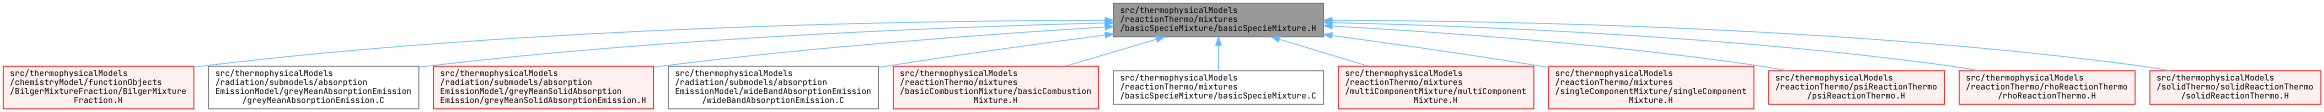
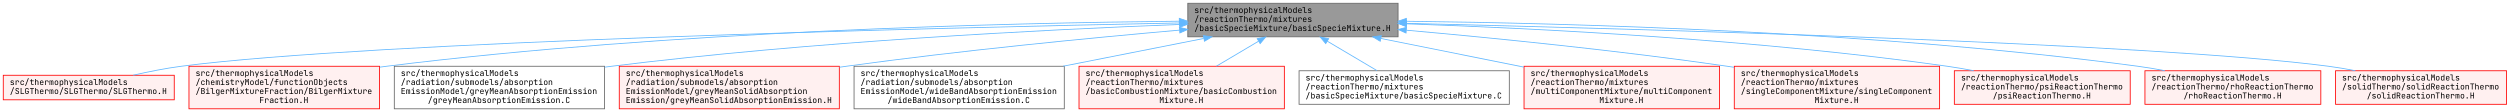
  digraph {
    fontname="JetBrains Mono"
    node [color=red fillcolor="#FFF0F0" fontname="JetBrains Mono" fontsize=10 shape=box style=filled]
    edge [color=steelblue1 dir=back fontname="JetBrains Mono" fontsize=10 labelfontname=Helvetica labelfontsize=10 style=solid]
    n1 [color=gray40 fillcolor=grey60 fontcolor=black height=0.2 label="src/thermophysicalModels\l/reactionThermo/mixtures\l/basicSpecieMixture/basicSpecieMixture.H" width=0.4]
+   n2 [height=0.2 label="src/thermophysicalModels\l/SLGThermo/SLGThermo/SLGThermo.H" width=0.4]
    n3 [height=0.2 label="src/thermophysicalModels\l/chemistryModel/functionObjects\l/BilgerMixtureFraction/BilgerMixture\lFraction.H" width=0.4]
    n4 [color=grey40 fillcolor=white height=0.2 label="src/thermophysicalModels\l/radiation/submodels/absorption\lEmissionModel/greyMeanAbsorptionEmission\l/greyMeanAbsorptionEmission.C" width=0.4]
    n5 [height=0.2 label="src/thermophysicalModels\l/radiation/submodels/absorption\lEmissionModel/greyMeanSolidAbsorption\lEmission/greyMeanSolidAbsorptionEmission.H" width=0.4]
    n6 [color=grey40 fillcolor=white height=0.2 label="src/thermophysicalModels\l/radiation/submodels/absorption\lEmissionModel/wideBandAbsorptionEmission\l/wideBandAbsorptionEmission.C" width=0.4]
    n7 [height=0.2 label="src/thermophysicalModels\l/reactionThermo/mixtures\l/basicCombustionMixture/basicCombustion\lMixture.H" width=0.4]
    n8 [color=grey40 fillcolor=white height=0.2 label="src/thermophysicalModels\l/reactionThermo/mixtures\l/basicSpecieMixture/basicSpecieMixture.C" width=0.4]
    n9 [height=0.2 label="src/thermophysicalModels\l/reactionThermo/mixtures\l/multiComponentMixture/multiComponent\lMixture.H" width=0.4]
    n10 [height=0.2 label="src/thermophysicalModels\l/reactionThermo/mixtures\l/singleComponentMixture/singleComponent\lMixture.H" width=0.4]
    n11 [height=0.2 label="src/thermophysicalModels\l/reactionThermo/psiReactionThermo\l/psiReactionThermo.H" width=0.4]
    n12 [height=0.2 label="src/thermophysicalModels\l/reactionThermo/rhoReactionThermo\l/rhoReactionThermo.H" width=0.4]
    n13 [height=0.2 label="src/thermophysicalModels\l/solidThermo/solidReactionThermo\l/solidReactionThermo.H" width=0.4]
+   n1 -> n2
    n1 -> n3
    n1 -> n4
    n1 -> n5
    n1 -> n6
    n1 -> n7
    n1 -> n8
    n1 -> n9
    n1 -> n10
    n1 -> n11
    n1 -> n12
    n1 -> n13
  }
